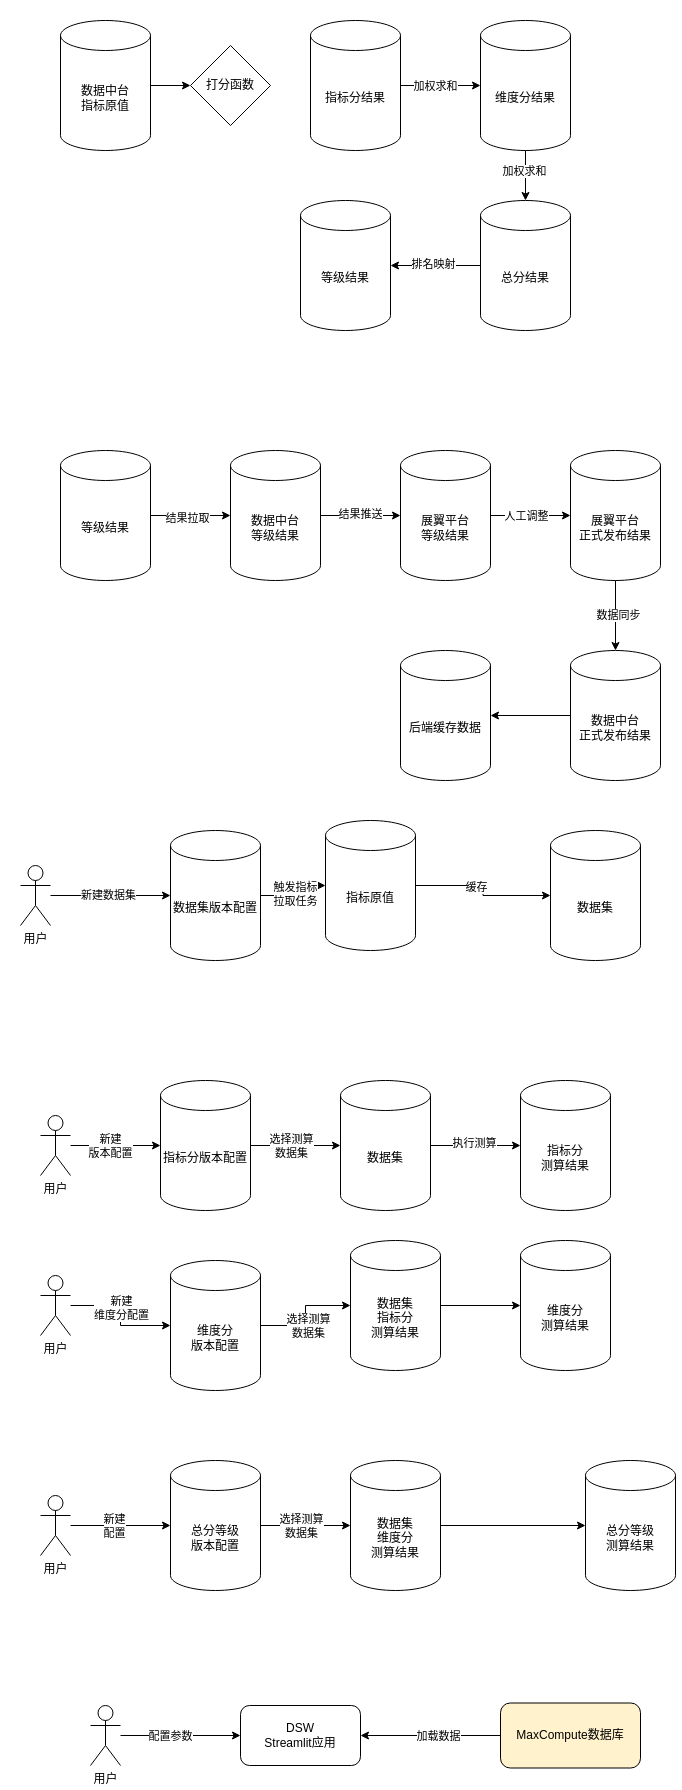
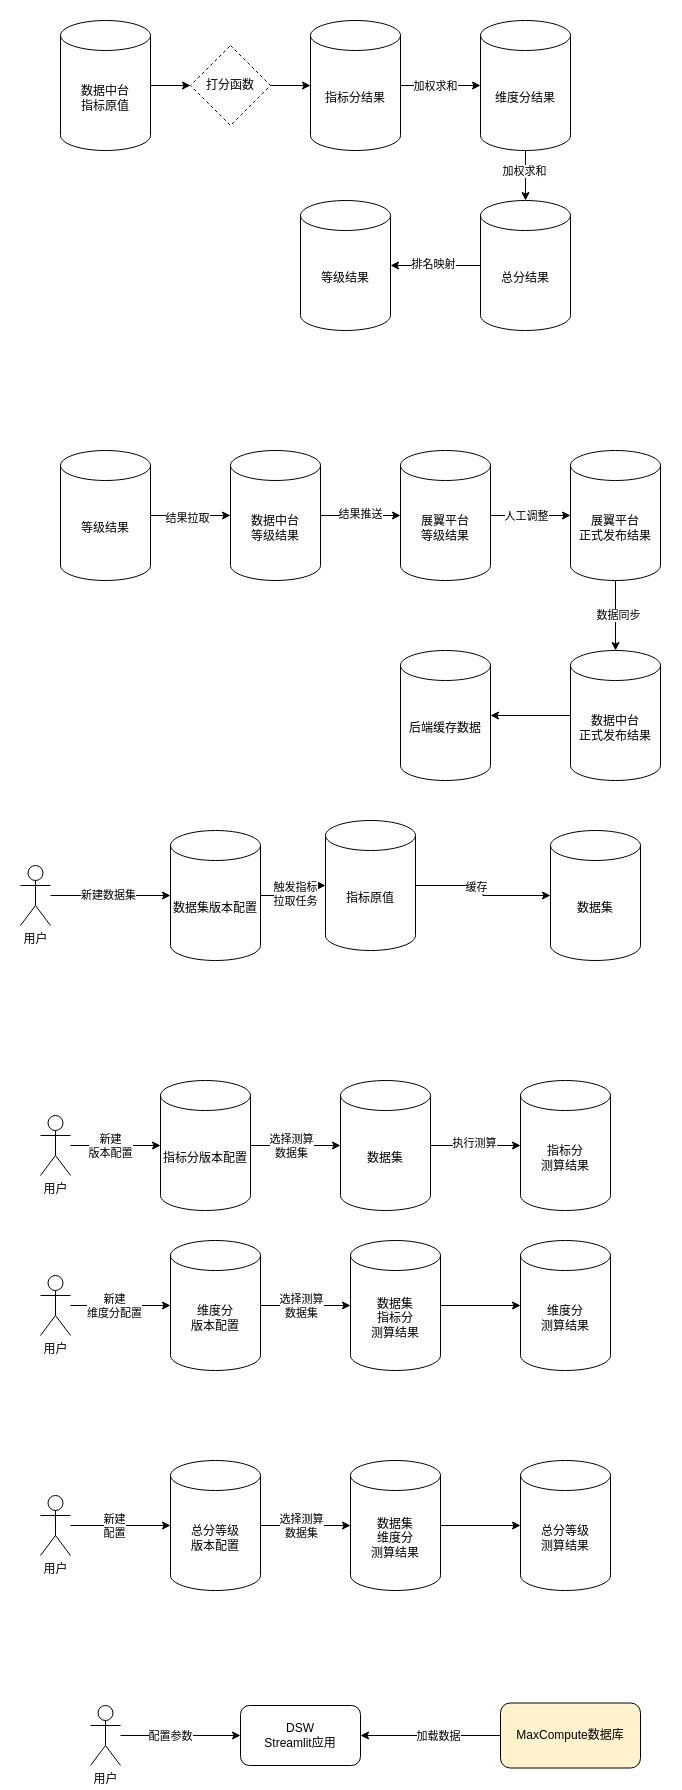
  <mxCell id="0" />
  <mxCell id="1" parent="0" />
  <mxCell id="2" style="edgeStyle=orthogonalEdgeStyle;rounded=0;orthogonalLoop=1;jettySize=auto;html=1;" parent="1" source="3" target="5" edge="1"><mxGeometry relative="1" as="geometry" /></mxCell>
  <mxCell id="3" value="数据中台&lt;div&gt;指标原值&lt;/div&gt;" style="shape=cylinder3;whiteSpace=wrap;html=1;boundedLbl=1;backgroundOutline=1;size=15;" parent="1" vertex="1"><mxGeometry x="60" y="20" width="90" height="130" as="geometry" /></mxCell>
- <mxCell id="5" value="打分函数" style="rhombus;whiteSpace=wrap;html=1;" parent="1" vertex="1"><mxGeometry x="190" y="45" width="80" height="80" as="geometry" /></mxCell>
+ <mxCell id="4" style="edgeStyle=orthogonalEdgeStyle;rounded=0;orthogonalLoop=1;jettySize=auto;html=1;" parent="1" source="5" target="8" edge="1"><mxGeometry relative="1" as="geometry" /></mxCell>
+ <mxCell id="5" value="打分函数" style="rhombus;whiteSpace=wrap;html=1;dashed=1;" parent="1" vertex="1"><mxGeometry x="190" y="45" width="80" height="80" as="geometry" /></mxCell>
  <mxCell id="6" style="edgeStyle=orthogonalEdgeStyle;rounded=0;orthogonalLoop=1;jettySize=auto;html=1;" parent="1" source="8" target="9" edge="1"><mxGeometry relative="1" as="geometry" /></mxCell>
  <mxCell id="7" value="加权求和" style="edgeLabel;html=1;align=center;verticalAlign=middle;resizable=0;points=[];" parent="6" vertex="1" connectable="0"><mxGeometry x="-0.26" y="-4" relative="1" as="geometry"><mxPoint x="4" y="-4" as="offset" /></mxGeometry></mxCell>
  <mxCell id="8" value="&lt;div&gt;指标分结果&lt;/div&gt;" style="shape=cylinder3;whiteSpace=wrap;html=1;boundedLbl=1;backgroundOutline=1;size=15;" parent="1" vertex="1"><mxGeometry x="310" y="20" width="90" height="130" as="geometry" /></mxCell>
  <mxCell id="9" value="&lt;div&gt;维度分结果&lt;/div&gt;" style="shape=cylinder3;whiteSpace=wrap;html=1;boundedLbl=1;backgroundOutline=1;size=15;" parent="1" vertex="1"><mxGeometry x="480" y="20" width="90" height="130" as="geometry" /></mxCell>
  <mxCell id="10" style="edgeStyle=orthogonalEdgeStyle;rounded=0;orthogonalLoop=1;jettySize=auto;html=1;" parent="1" source="12" target="15" edge="1"><mxGeometry relative="1" as="geometry" /></mxCell>
  <mxCell id="11" value="排名映射" style="edgeLabel;html=1;align=center;verticalAlign=middle;resizable=0;points=[];" parent="10" vertex="1" connectable="0"><mxGeometry x="0.075" y="-2" relative="1" as="geometry"><mxPoint as="offset" /></mxGeometry></mxCell>
  <mxCell id="12" value="&lt;div&gt;总分结果&lt;/div&gt;" style="shape=cylinder3;whiteSpace=wrap;html=1;boundedLbl=1;backgroundOutline=1;size=15;" parent="1" vertex="1"><mxGeometry x="480" y="200" width="90" height="130" as="geometry" /></mxCell>
  <mxCell id="13" style="edgeStyle=orthogonalEdgeStyle;rounded=0;orthogonalLoop=1;jettySize=auto;html=1;entryX=0.5;entryY=0;entryDx=0;entryDy=0;entryPerimeter=0;" parent="1" source="9" target="12" edge="1"><mxGeometry relative="1" as="geometry" /></mxCell>
  <mxCell id="14" value="加权求和" style="edgeLabel;html=1;align=center;verticalAlign=middle;resizable=0;points=[];" parent="13" vertex="1" connectable="0"><mxGeometry x="-0.2" y="-2" relative="1" as="geometry"><mxPoint as="offset" /></mxGeometry></mxCell>
  <mxCell id="15" value="等级结果" style="shape=cylinder3;whiteSpace=wrap;html=1;boundedLbl=1;backgroundOutline=1;size=15;" parent="1" vertex="1"><mxGeometry x="300" y="200" width="90" height="130" as="geometry" /></mxCell>
  <mxCell id="16" style="edgeStyle=orthogonalEdgeStyle;rounded=0;orthogonalLoop=1;jettySize=auto;html=1;" parent="1" source="18" target="21" edge="1"><mxGeometry relative="1" as="geometry" /></mxCell>
  <mxCell id="17" value="结果拉取" style="edgeLabel;html=1;align=center;verticalAlign=middle;resizable=0;points=[];" parent="16" vertex="1" connectable="0"><mxGeometry x="-0.1" y="-2" relative="1" as="geometry"><mxPoint as="offset" /></mxGeometry></mxCell>
  <mxCell id="18" value="等级结果" style="shape=cylinder3;whiteSpace=wrap;html=1;boundedLbl=1;backgroundOutline=1;size=15;" parent="1" vertex="1"><mxGeometry x="60" y="450" width="90" height="130" as="geometry" /></mxCell>
  <mxCell id="19" style="edgeStyle=orthogonalEdgeStyle;rounded=0;orthogonalLoop=1;jettySize=auto;html=1;" parent="1" source="21" target="22" edge="1"><mxGeometry relative="1" as="geometry" /></mxCell>
  <mxCell id="20" value="结果推送" style="edgeLabel;html=1;align=center;verticalAlign=middle;resizable=0;points=[];" parent="19" vertex="1" connectable="0"><mxGeometry x="-0.025" y="2" relative="1" as="geometry"><mxPoint as="offset" /></mxGeometry></mxCell>
  <mxCell id="21" value="数据中台&lt;div&gt;等级结果&lt;/div&gt;" style="shape=cylinder3;whiteSpace=wrap;html=1;boundedLbl=1;backgroundOutline=1;size=15;" parent="1" vertex="1"><mxGeometry x="230" y="450" width="90" height="130" as="geometry" /></mxCell>
  <mxCell id="22" value="展翼平台&lt;div&gt;等级结果&lt;/div&gt;" style="shape=cylinder3;whiteSpace=wrap;html=1;boundedLbl=1;backgroundOutline=1;size=15;" parent="1" vertex="1"><mxGeometry x="400" y="450" width="90" height="130" as="geometry" /></mxCell>
  <mxCell id="23" value="展翼平台&lt;div&gt;正式发布结果&lt;/div&gt;" style="shape=cylinder3;whiteSpace=wrap;html=1;boundedLbl=1;backgroundOutline=1;size=15;" parent="1" vertex="1"><mxGeometry x="570" y="450" width="90" height="130" as="geometry" /></mxCell>
  <mxCell id="24" style="edgeStyle=orthogonalEdgeStyle;rounded=0;orthogonalLoop=1;jettySize=auto;html=1;entryX=0;entryY=0.5;entryDx=0;entryDy=0;entryPerimeter=0;" parent="1" source="22" target="23" edge="1"><mxGeometry relative="1" as="geometry" /></mxCell>
  <mxCell id="25" value="人工调整" style="edgeLabel;html=1;align=center;verticalAlign=middle;resizable=0;points=[];" parent="24" vertex="1" connectable="0"><mxGeometry x="-0.325" relative="1" as="geometry"><mxPoint x="8" as="offset" /></mxGeometry></mxCell>
  <mxCell id="26" value="后端缓存数据" style="shape=cylinder3;whiteSpace=wrap;html=1;boundedLbl=1;backgroundOutline=1;size=15;" parent="1" vertex="1"><mxGeometry x="400" y="650" width="90" height="130" as="geometry" /></mxCell>
  <mxCell id="27" style="edgeStyle=orthogonalEdgeStyle;rounded=0;orthogonalLoop=1;jettySize=auto;html=1;" parent="1" source="28" target="26" edge="1"><mxGeometry relative="1" as="geometry" /></mxCell>
  <mxCell id="28" value="数据中台&lt;div&gt;正式发布结果&lt;/div&gt;" style="shape=cylinder3;whiteSpace=wrap;html=1;boundedLbl=1;backgroundOutline=1;size=15;" parent="1" vertex="1"><mxGeometry x="570" y="650" width="90" height="130" as="geometry" /></mxCell>
  <mxCell id="29" style="edgeStyle=orthogonalEdgeStyle;rounded=0;orthogonalLoop=1;jettySize=auto;html=1;entryX=0.5;entryY=0;entryDx=0;entryDy=0;entryPerimeter=0;" parent="1" source="23" target="28" edge="1"><mxGeometry relative="1" as="geometry" /></mxCell>
  <mxCell id="30" value="数据同步" style="edgeLabel;html=1;align=center;verticalAlign=middle;resizable=0;points=[];" parent="29" vertex="1" connectable="0"><mxGeometry x="-0.029" y="2" relative="1" as="geometry"><mxPoint as="offset" /></mxGeometry></mxCell>
  <mxCell id="31" style="edgeStyle=orthogonalEdgeStyle;rounded=0;orthogonalLoop=1;jettySize=auto;html=1;" parent="1" source="33" target="40" edge="1"><mxGeometry relative="1" as="geometry" /></mxCell>
  <mxCell id="32" value="缓存" style="edgeLabel;html=1;align=center;verticalAlign=middle;resizable=0;points=[];" parent="31" vertex="1" connectable="0"><mxGeometry x="-0.178" relative="1" as="geometry"><mxPoint y="1" as="offset" /></mxGeometry></mxCell>
  <mxCell id="33" value="指标原值" style="shape=cylinder3;whiteSpace=wrap;html=1;boundedLbl=1;backgroundOutline=1;size=15;" parent="1" vertex="1"><mxGeometry x="325" y="820" width="90" height="130" as="geometry" /></mxCell>
  <mxCell id="34" style="edgeStyle=orthogonalEdgeStyle;rounded=0;orthogonalLoop=1;jettySize=auto;html=1;" parent="1" source="36" target="33" edge="1"><mxGeometry relative="1" as="geometry" /></mxCell>
  <mxCell id="35" value="触发指标&lt;div&gt;拉取任务&lt;/div&gt;" style="edgeLabel;html=1;align=center;verticalAlign=middle;resizable=0;points=[];" parent="34" vertex="1" connectable="0"><mxGeometry x="-0.1" y="-2" relative="1" as="geometry"><mxPoint as="offset" /></mxGeometry></mxCell>
  <mxCell id="36" value="数据集版本配置" style="shape=cylinder3;whiteSpace=wrap;html=1;boundedLbl=1;backgroundOutline=1;size=15;" parent="1" vertex="1"><mxGeometry x="170" y="830" width="90" height="130" as="geometry" /></mxCell>
  <mxCell id="37" style="edgeStyle=orthogonalEdgeStyle;rounded=0;orthogonalLoop=1;jettySize=auto;html=1;" parent="1" source="39" target="36" edge="1"><mxGeometry relative="1" as="geometry" /></mxCell>
  <mxCell id="38" value="新建数据集" style="edgeLabel;html=1;align=center;verticalAlign=middle;resizable=0;points=[];" parent="37" vertex="1" connectable="0"><mxGeometry x="-0.044" y="1" relative="1" as="geometry"><mxPoint as="offset" /></mxGeometry></mxCell>
  <mxCell id="39" value="用户" style="shape=umlActor;verticalLabelPosition=bottom;verticalAlign=top;html=1;outlineConnect=0;" parent="1" vertex="1"><mxGeometry x="20" y="865" width="30" height="60" as="geometry" /></mxCell>
  <mxCell id="40" value="数据集" style="shape=cylinder3;whiteSpace=wrap;html=1;boundedLbl=1;backgroundOutline=1;size=15;" parent="1" vertex="1"><mxGeometry x="550" y="830" width="90" height="130" as="geometry" /></mxCell>
  <mxCell id="41" style="edgeStyle=orthogonalEdgeStyle;rounded=0;orthogonalLoop=1;jettySize=auto;html=1;" parent="1" source="43" target="46" edge="1"><mxGeometry relative="1" as="geometry" /></mxCell>
  <mxCell id="42" value="新建&lt;div&gt;版本配置&lt;/div&gt;" style="edgeLabel;html=1;align=center;verticalAlign=middle;resizable=0;points=[];" parent="41" vertex="1" connectable="0"><mxGeometry x="-0.133" relative="1" as="geometry"><mxPoint as="offset" /></mxGeometry></mxCell>
  <mxCell id="43" value="用户" style="shape=umlActor;verticalLabelPosition=bottom;verticalAlign=top;html=1;outlineConnect=0;" parent="1" vertex="1"><mxGeometry x="40" y="1115" width="30" height="60" as="geometry" /></mxCell>
  <mxCell id="44" style="edgeStyle=orthogonalEdgeStyle;rounded=0;orthogonalLoop=1;jettySize=auto;html=1;" parent="1" source="46" target="49" edge="1"><mxGeometry relative="1" as="geometry" /></mxCell>
  <mxCell id="45" value="选择测算&lt;div&gt;数据集&lt;/div&gt;" style="edgeLabel;html=1;align=center;verticalAlign=middle;resizable=0;points=[];" parent="44" vertex="1" connectable="0"><mxGeometry x="-0.311" relative="1" as="geometry"><mxPoint x="9" as="offset" /></mxGeometry></mxCell>
  <mxCell id="46" value="指标分版本配置" style="shape=cylinder3;whiteSpace=wrap;html=1;boundedLbl=1;backgroundOutline=1;size=15;" parent="1" vertex="1"><mxGeometry x="160" y="1080" width="90" height="130" as="geometry" /></mxCell>
  <mxCell id="47" style="edgeStyle=orthogonalEdgeStyle;rounded=0;orthogonalLoop=1;jettySize=auto;html=1;" parent="1" source="49" target="50" edge="1"><mxGeometry relative="1" as="geometry" /></mxCell>
  <mxCell id="48" value="执行测算" style="edgeLabel;html=1;align=center;verticalAlign=middle;resizable=0;points=[];" parent="47" vertex="1" connectable="0"><mxGeometry x="-0.044" y="3" relative="1" as="geometry"><mxPoint as="offset" /></mxGeometry></mxCell>
  <mxCell id="49" value="数据集" style="shape=cylinder3;whiteSpace=wrap;html=1;boundedLbl=1;backgroundOutline=1;size=15;" parent="1" vertex="1"><mxGeometry x="340" y="1080" width="90" height="130" as="geometry" /></mxCell>
  <mxCell id="50" value="指标分&lt;div&gt;测算结果&lt;/div&gt;" style="shape=cylinder3;whiteSpace=wrap;html=1;boundedLbl=1;backgroundOutline=1;size=15;" parent="1" vertex="1"><mxGeometry x="520" y="1080" width="90" height="130" as="geometry" /></mxCell>
  <mxCell id="51" style="edgeStyle=orthogonalEdgeStyle;rounded=0;orthogonalLoop=1;jettySize=auto;html=1;" parent="1" source="53" target="56" edge="1"><mxGeometry relative="1" as="geometry" /></mxCell>
  <mxCell id="52" value="新建&lt;div&gt;维度分配置&lt;/div&gt;" style="edgeLabel;html=1;align=center;verticalAlign=middle;resizable=0;points=[];" parent="51" vertex="1" connectable="0"><mxGeometry x="-0.133" relative="1" as="geometry"><mxPoint as="offset" /></mxGeometry></mxCell>
  <mxCell id="53" value="用户" style="shape=umlActor;verticalLabelPosition=bottom;verticalAlign=top;html=1;outlineConnect=0;" parent="1" vertex="1"><mxGeometry x="40" y="1275" width="30" height="60" as="geometry" /></mxCell>
  <mxCell id="54" style="edgeStyle=orthogonalEdgeStyle;rounded=0;orthogonalLoop=1;jettySize=auto;html=1;" parent="1" source="56" target="58" edge="1"><mxGeometry relative="1" as="geometry" /></mxCell>
  <mxCell id="55" value="选择测算&lt;div&gt;数据集&lt;/div&gt;" style="edgeLabel;html=1;align=center;verticalAlign=middle;resizable=0;points=[];" parent="54" vertex="1" connectable="0"><mxGeometry x="-0.311" relative="1" as="geometry"><mxPoint x="9" as="offset" /></mxGeometry></mxCell>
- <mxCell id="56" value="维度分&lt;div&gt;版本配置&lt;/div&gt;" style="shape=cylinder3;whiteSpace=wrap;html=1;boundedLbl=1;backgroundOutline=1;size=15;" parent="1" vertex="1"><mxGeometry x="170" y="1260" width="90" height="130" as="geometry" /></mxCell>
+ <mxCell id="56" value="维度分&lt;div&gt;版本配置&lt;/div&gt;" style="shape=cylinder3;whiteSpace=wrap;html=1;boundedLbl=1;backgroundOutline=1;size=15;" parent="1" vertex="1"><mxGeometry x="170" y="1240" width="90" height="130" as="geometry" /></mxCell>
  <mxCell id="57" style="edgeStyle=orthogonalEdgeStyle;rounded=0;orthogonalLoop=1;jettySize=auto;html=1;" parent="1" source="58" target="59" edge="1"><mxGeometry relative="1" as="geometry" /></mxCell>
  <mxCell id="58" value="数据集&lt;div&gt;指标分&lt;/div&gt;&lt;div&gt;测算结果&lt;/div&gt;" style="shape=cylinder3;whiteSpace=wrap;html=1;boundedLbl=1;backgroundOutline=1;size=15;" parent="1" vertex="1"><mxGeometry x="350" y="1240" width="90" height="130" as="geometry" /></mxCell>
  <mxCell id="59" value="&lt;div&gt;维度分&lt;/div&gt;&lt;div&gt;测算结果&lt;/div&gt;" style="shape=cylinder3;whiteSpace=wrap;html=1;boundedLbl=1;backgroundOutline=1;size=15;" parent="1" vertex="1"><mxGeometry x="520" y="1240" width="90" height="130" as="geometry" /></mxCell>
  <mxCell id="60" style="edgeStyle=orthogonalEdgeStyle;rounded=0;orthogonalLoop=1;jettySize=auto;html=1;" parent="1" source="62" target="65" edge="1"><mxGeometry relative="1" as="geometry" /></mxCell>
  <mxCell id="61" value="新建&lt;div&gt;配置&lt;/div&gt;" style="edgeLabel;html=1;align=center;verticalAlign=middle;resizable=0;points=[];" parent="60" vertex="1" connectable="0"><mxGeometry x="-0.133" relative="1" as="geometry"><mxPoint as="offset" /></mxGeometry></mxCell>
  <mxCell id="62" value="用户" style="shape=umlActor;verticalLabelPosition=bottom;verticalAlign=top;html=1;outlineConnect=0;" parent="1" vertex="1"><mxGeometry x="40" y="1495" width="30" height="60" as="geometry" /></mxCell>
  <mxCell id="63" style="edgeStyle=orthogonalEdgeStyle;rounded=0;orthogonalLoop=1;jettySize=auto;html=1;" parent="1" source="65" target="67" edge="1"><mxGeometry relative="1" as="geometry" /></mxCell>
  <mxCell id="64" value="选择测算&lt;div&gt;数据集&lt;/div&gt;" style="edgeLabel;html=1;align=center;verticalAlign=middle;resizable=0;points=[];" parent="63" vertex="1" connectable="0"><mxGeometry x="-0.311" relative="1" as="geometry"><mxPoint x="9" as="offset" /></mxGeometry></mxCell>
  <mxCell id="65" value="总分等级&lt;div&gt;版本配置&lt;/div&gt;" style="shape=cylinder3;whiteSpace=wrap;html=1;boundedLbl=1;backgroundOutline=1;size=15;" parent="1" vertex="1"><mxGeometry x="170" y="1460" width="90" height="130" as="geometry" /></mxCell>
  <mxCell id="66" style="edgeStyle=orthogonalEdgeStyle;rounded=0;orthogonalLoop=1;jettySize=auto;html=1;" parent="1" source="67" target="68" edge="1"><mxGeometry relative="1" as="geometry" /></mxCell>
  <mxCell id="67" value="数据集&lt;div&gt;维度分&lt;/div&gt;&lt;div&gt;测算结果&lt;/div&gt;" style="shape=cylinder3;whiteSpace=wrap;html=1;boundedLbl=1;backgroundOutline=1;size=15;" parent="1" vertex="1"><mxGeometry x="350" y="1460" width="90" height="130" as="geometry" /></mxCell>
- <mxCell id="68" value="&lt;div&gt;总分等级&lt;/div&gt;&lt;div&gt;测算结果&lt;/div&gt;" style="shape=cylinder3;whiteSpace=wrap;html=1;boundedLbl=1;backgroundOutline=1;size=15;" parent="1" vertex="1"><mxGeometry x="585" y="1460" width="90" height="130" as="geometry" /></mxCell>
+ <mxCell id="68" value="&lt;div&gt;总分等级&lt;/div&gt;&lt;div&gt;测算结果&lt;/div&gt;" style="shape=cylinder3;whiteSpace=wrap;html=1;boundedLbl=1;backgroundOutline=1;size=15;" parent="1" vertex="1"><mxGeometry x="520" y="1460" width="90" height="130" as="geometry" /></mxCell>
  <mxCell id="69" style="edgeStyle=orthogonalEdgeStyle;rounded=0;orthogonalLoop=1;jettySize=auto;html=1;" edge="1" parent="1" source="71" target="72"><mxGeometry relative="1" as="geometry" /></mxCell>
  <mxCell id="70" value="配置参数" style="edgeLabel;html=1;align=center;verticalAlign=middle;resizable=0;points=[];" vertex="1" connectable="0" parent="69"><mxGeometry x="-0.182" relative="1" as="geometry"><mxPoint as="offset" /></mxGeometry></mxCell>
  <mxCell id="71" value="用户" style="shape=umlActor;verticalLabelPosition=bottom;verticalAlign=top;html=1;outlineConnect=0;" vertex="1" parent="1"><mxGeometry x="90" y="1705" width="30" height="60" as="geometry" /></mxCell>
  <mxCell id="72" value="&lt;div&gt;DSW&lt;/div&gt;Streamlit应用" style="rounded=1;whiteSpace=wrap;html=1;" vertex="1" parent="1"><mxGeometry x="240" y="1705" width="120" height="60" as="geometry" /></mxCell>
  <mxCell id="73" style="edgeStyle=orthogonalEdgeStyle;rounded=0;orthogonalLoop=1;jettySize=auto;html=1;" edge="1" parent="1" source="75" target="72"><mxGeometry relative="1" as="geometry" /></mxCell>
  <mxCell id="74" value="加载数据" style="edgeLabel;html=1;align=center;verticalAlign=middle;resizable=0;points=[];" vertex="1" connectable="0" parent="73"><mxGeometry x="-0.103" relative="1" as="geometry"><mxPoint as="offset" /></mxGeometry></mxCell>
  <mxCell id="75" value="MaxCompute数据库" style="rounded=1;whiteSpace=wrap;html=1;fillColor=#fff2cc;" vertex="1" parent="1"><mxGeometry x="500" y="1702.5" width="140" height="65" as="geometry" /></mxCell>
